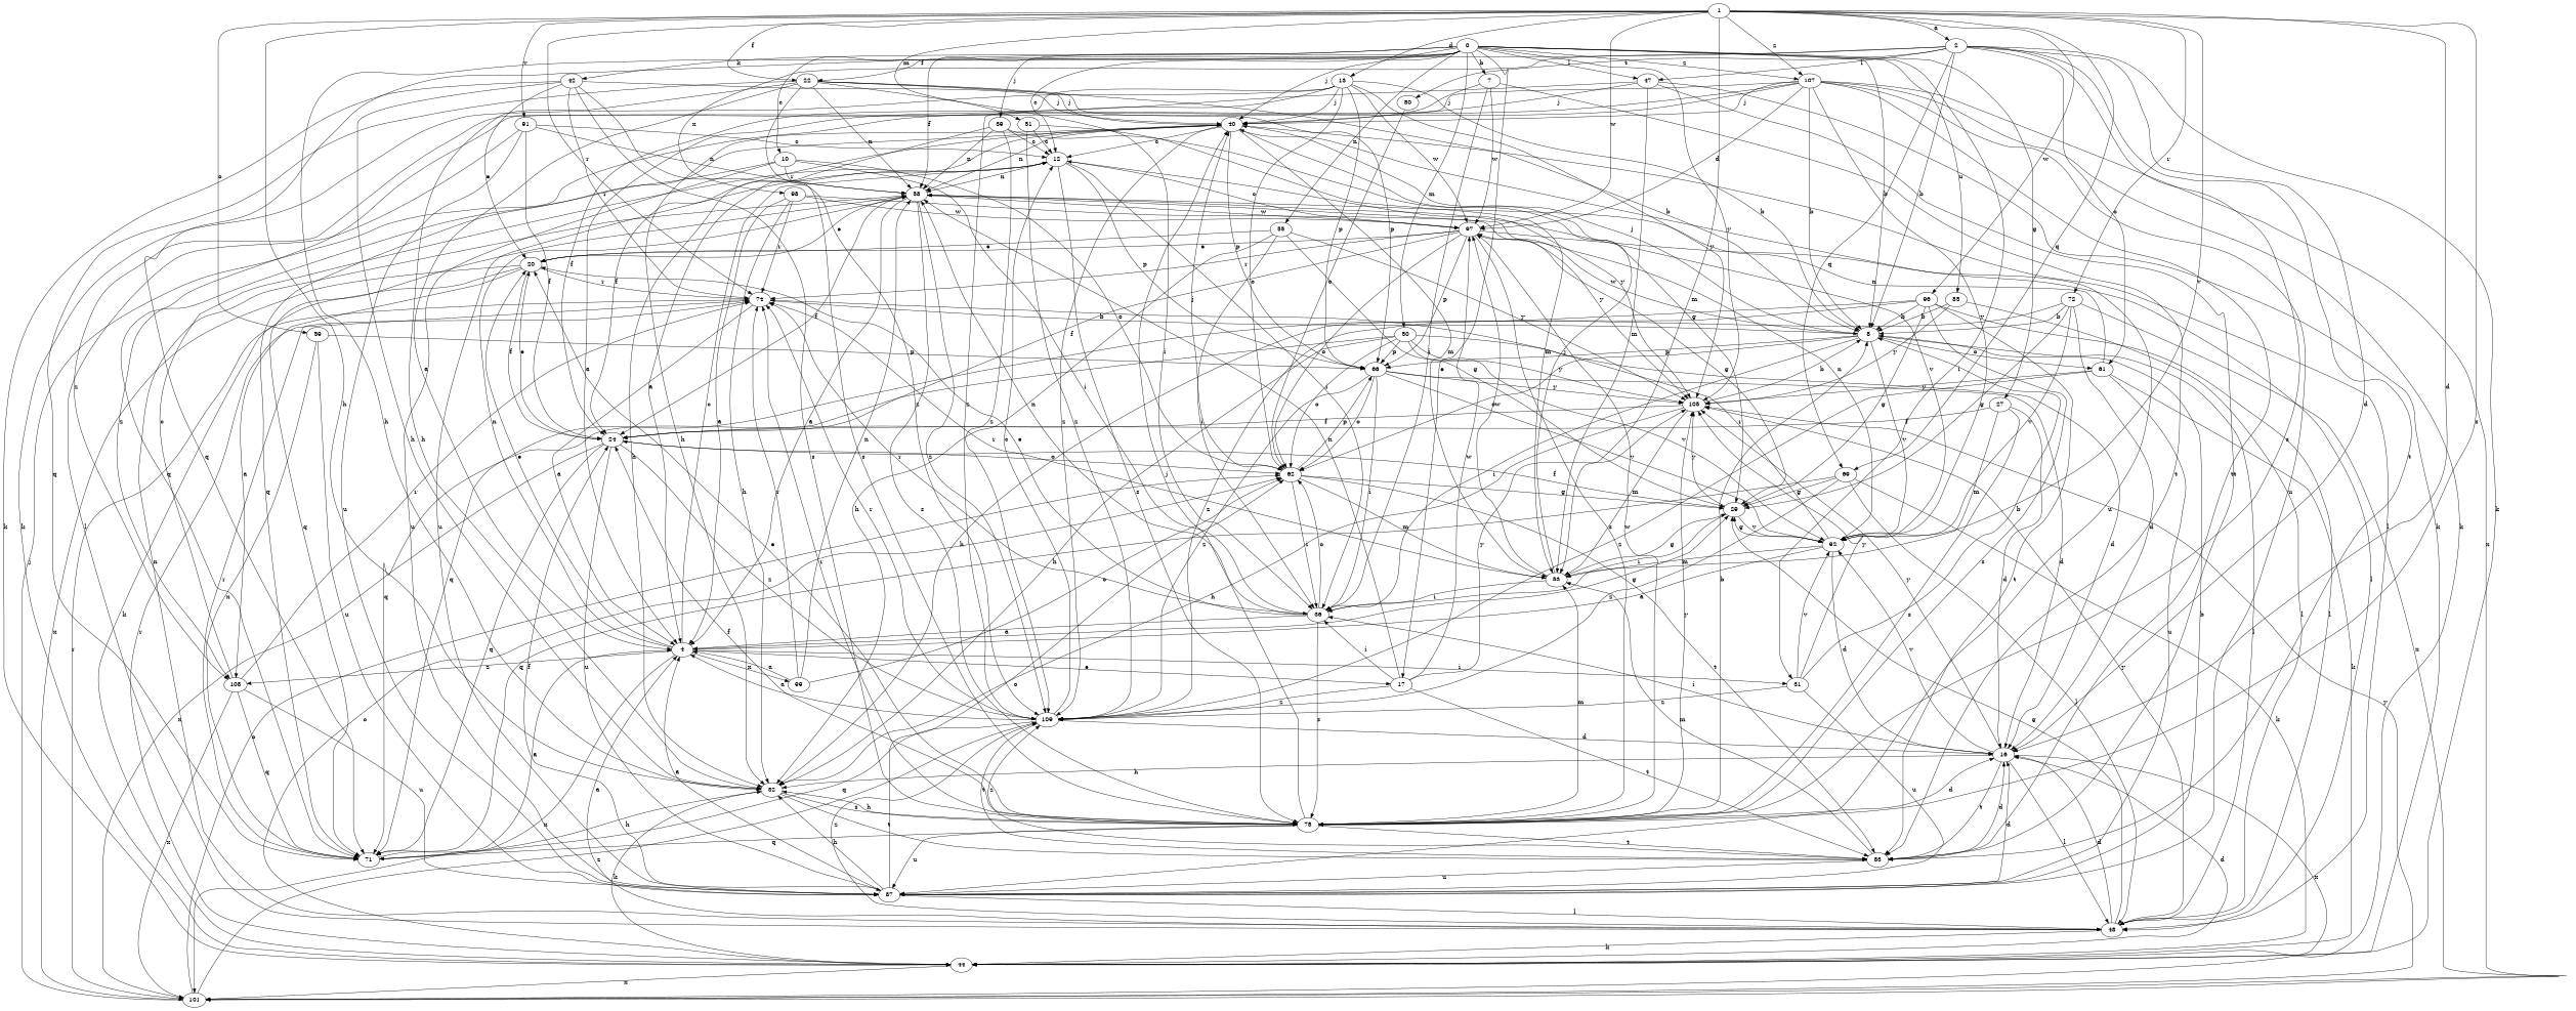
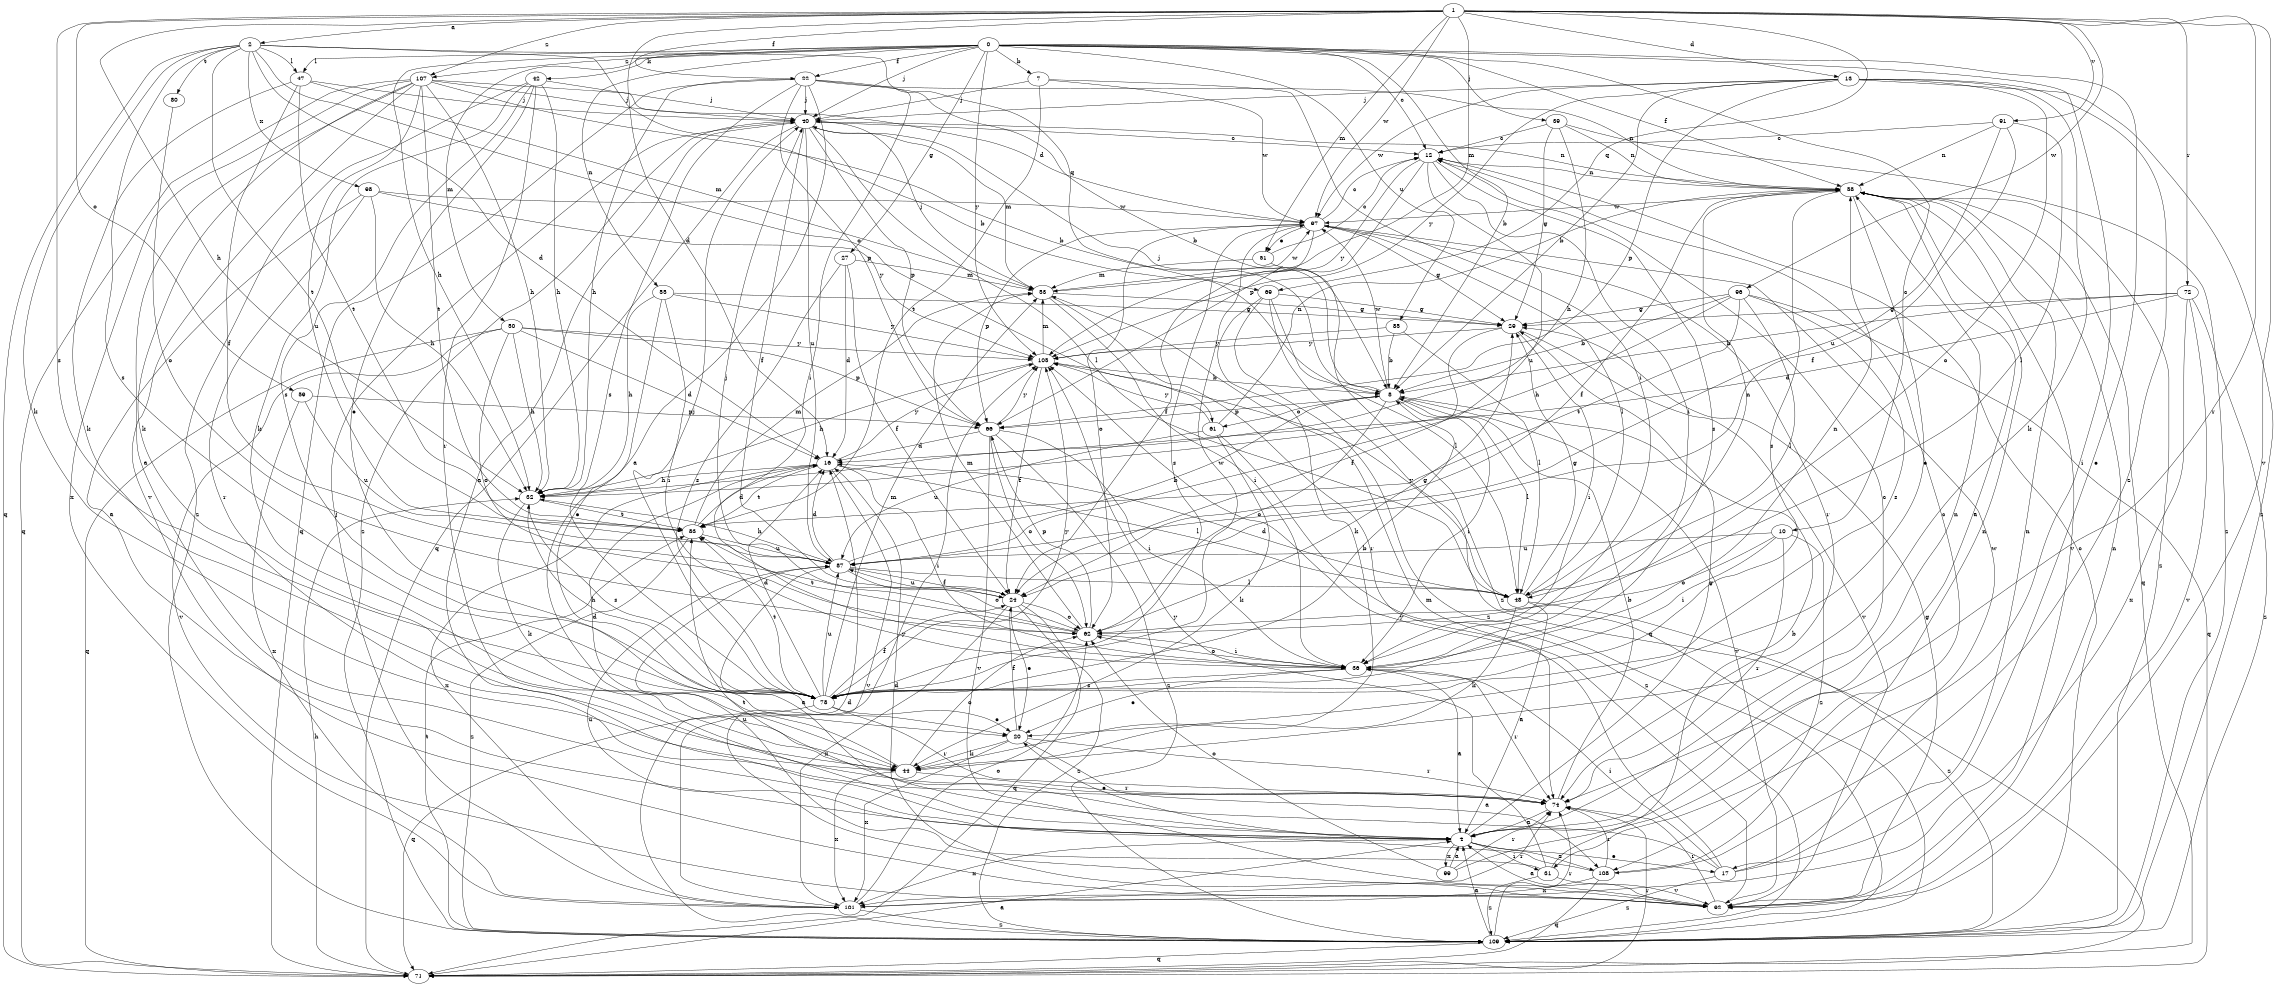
  strict digraph {
    0
    7
    8
    10
    12
    17
    22
    27
    32
    n10 [label=31]
    39
    40
    42
    47
    50
    55
    58
    85
    105
    107
    97
    83
    36
    92
    61
    48
    62
    66
    74
    108
    87
    78
    109
    71
    4
    16
    53
    24
    44
    29
    20
    101
    1
    2
    13
    51
    59
    69
    72
    91
    96
    80
    98
    99
    0 -> 7 [label=b]
    0 -> 8 [label=b]
    0 -> 10 [label=c]
    0 -> 12 [label=c]
    0 -> 17 [label=e]
    0 -> 22 [label=f]
    0 -> 27 [label=g]
    0 -> 32 [label=h]
    0 -> n10 [label=i]
    0 -> 39 [label=j]
    0 -> 40 [label=j]
    0 -> 42 [label=k]
    0 -> 47 [label=l]
    0 -> 50 [label=m]
    0 -> 55 [label=n]
    0 -> 58 [label=f]
    0 -> 85 [label=u]
    0 -> 105 [label=y]
    0 -> 107 [label=z]
    7 -> 40 [label=j]
    7 -> 97 [label=w]
    7 -> 83 [label=t]
    7 -> 36 [label=i]
    8 -> 40 [label=j]
    8 -> 97 [label=w]
    8 -> 36 [label=i]
    8 -> 92 [label=v]
    8 -> 61 [label=o]
    8 -> 48 [label=l]
    8 -> 62 [label=o]
    8 -> 66 [label=p]
    10 -> 36 [label=i]
    10 -> 62 [label=o]
-   10 -> 58 [label=r]
+   10 -> 74 [label=r]
    10 -> 108 [label=z]
    10 -> 87 [label=u]
    12 -> 58 [label=n]
    12 -> 105 [label=y]
    12 -> 36 [label=i]
    12 -> 66 [label=p]
    12 -> 87 [label=u]
    12 -> 78 [label=s]
    17 -> 58 [label=n]
    17 -> 105 [label=y]
    17 -> 97 [label=w]
    17 -> 83 [label=t]
    17 -> 36 [label=i]
    17 -> 109 [label=z]
    22 -> 8 [label=b]
    22 -> 32 [label=h]
    22 -> 40 [label=j]
    22 -> 58 [label=n]
    22 -> 36 [label=i]
    22 -> 66 [label=p]
    22 -> 78 [label=s]
    22 -> 71 [label=q]
    22 -> 4 [label=a]
    27 -> 78 [label=s]
    27 -> 16 [label=d]
    27 -> 53 [label=m]
    27 -> 24 [label=f]
    32 -> 83 [label=t]
    32 -> 78 [label=s]
    32 -> 44 [label=k]
    n10 -> 8 [label=b]
    n10 -> 105 [label=y]
    n10 -> 92 [label=v]
    n10 -> 87 [label=u]
    n10 -> 109 [label=z]
    39 -> 12 [label=c]
    39 -> 32 [label=h]
    39 -> 58 [label=n]
    39 -> 109 [label=z]
    39 -> 29 [label=g]
    40 -> 12 [label=c]
    40 -> 58 [label=n]
    40 -> 48 [label=l]
    40 -> 66 [label=p]
    40 -> 87 [label=u]
    40 -> 109 [label=z]
    40 -> 71 [label=q]
    40 -> 4 [label=a]
    40 -> 53 [label=m]
    40 -> 24 [label=f]
    42 -> 32 [label=h]
    42 -> 40 [label=j]
    42 -> 74 [label=r]
    42 -> 78 [label=s]
    42 -> 109 [label=z]
    42 -> 44 [label=k]
    42 -> 20 [label=e]
    47 -> 40 [label=j]
    47 -> 83 [label=t]
    47 -> 53 [label=m]
    47 -> 24 [label=f]
    47 -> 44 [label=k]
    50 -> 32 [label=h]
    50 -> 105 [label=y]
    50 -> 92 [label=v]
    50 -> 62 [label=o]
    50 -> 66 [label=p]
    50 -> 71 [label=q]
    50 -> 16 [label=d]
    55 -> 32 [label=h]
    55 -> 105 [label=y]
    55 -> 36 [label=i]
    55 -> 29 [label=g]
    55 -> 20 [label=e]
    58 -> 97 [label=w]
    58 -> 92 [label=v]
    58 -> 78 [label=s]
    58 -> 109 [label=z]
    58 -> 71 [label=q]
    58 -> 4 [label=a]
    58 -> 24 [label=f]
    58 -> 20 [label=e]
    85 -> 8 [label=b]
    85 -> 105 [label=y]
    85 -> 48 [label=l]
    105 -> 8 [label=b]
    105 -> 32 [label=h]
    105 -> 53 [label=m]
    105 -> 24 [label=f]
    107 -> 8 [label=b]
    107 -> 32 [label=h]
    107 -> 40 [label=j]
    107 -> 97 [label=d]
    107 -> 83 [label=t]
    107 -> 92 [label=v]
    107 -> 87 [label=u]
    107 -> 71 [label=q]
    107 -> 4 [label=a]
    107 -> 44 [label=k]
    107 -> 101 [label=x]
    97 -> 12 [label=c]
    97 -> 48 [label=l]
    97 -> 62 [label=o]
    97 -> 66 [label=p]
    97 -> 74 [label=r]
    97 -> 78 [label=s]
    97 -> 24 [label=f]
    97 -> 29 [label=g]
-   97 -> 20 [label=e]
+   97 -> 51 [label=e]
    83 -> 87 [label=u]
    83 -> 109 [label=z]
    83 -> 16 [label=d]
    83 -> 53 [label=m]
    36 -> 58 [label=n]
    36 -> 62 [label=o]
    36 -> 74 [label=r]
    36 -> 78 [label=s]
    36 -> 4 [label=a]
    36 -> 20 [label=e]
    92 -> 58 [label=n]
    92 -> 74 [label=r]
    92 -> 4 [label=a]
    92 -> 16 [label=d]
    92 -> 53 [label=m]
    92 -> 29 [label=g]
    61 -> 58 [label=n]
    61 -> 105 [label=y]
    61 -> 87 [label=u]
    61 -> 109 [label=z]
    61 -> 44 [label=k]
    48 -> 58 [label=n]
    48 -> 105 [label=y]
    48 -> 109 [label=z]
    48 -> 4 [label=a]
    48 -> 16 [label=d]
    48 -> 44 [label=k]
    48 -> 29 [label=g]
    62 -> 40 [label=j]
    62 -> 83 [label=t]
    62 -> 36 [label=i]
    62 -> 66 [label=p]
    62 -> 53 [label=m]
    62 -> 29 [label=g]
    66 -> 105 [label=y]
    66 -> 36 [label=i]
    66 -> 92 [label=v]
    66 -> 62 [label=o]
    66 -> 109 [label=z]
    66 -> 16 [label=d]
    74 -> 8 [label=b]
    74 -> 4 [label=a]
    108 -> 12 [label=c]
    108 -> 74 [label=r]
    108 -> 87 [label=u]
    108 -> 71 [label=q]
    108 -> 101 [label=x]
    87 -> 8 [label=b]
    87 -> 32 [label=h]
    87 -> 48 [label=l]
    87 -> 62 [label=o]
    87 -> 4 [label=a]
    87 -> 16 [label=d]
    87 -> 24 [label=f]
    78 -> 8 [label=b]
    78 -> 32 [label=h]
    78 -> 40 [label=j]
    78 -> 105 [label=y]
    78 -> 97 [label=w]
    78 -> 83 [label=t]
    78 -> 74 [label=r]
    78 -> 87 [label=u]
    78 -> 71 [label=q]
    78 -> 16 [label=d]
    78 -> 53 [label=m]
    78 -> 24 [label=f]
    78 -> 20 [label=e]
    109 -> 12 [label=c]
    109 -> 83 [label=t]
    109 -> 74 [label=r]
    109 -> 71 [label=q]
    109 -> 4 [label=a]
    109 -> 16 [label=d]
    71 -> 32 [label=h]
    71 -> 74 [label=r]
    71 -> 4 [label=a]
    4 -> 12 [label=c]
    4 -> 17 [label=e]
    4 -> n10 [label=i]
    4 -> 58 [label=n]
    4 -> 108 [label=z]
    4 -> 29 [label=g]
    4 -> 20 [label=e]
    4 -> 101 [label=x]
    4 -> 99 [label=x]
    16 -> 32 [label=h]
    16 -> 105 [label=y]
    16 -> 83 [label=t]
    16 -> 36 [label=i]
    16 -> 92 [label=v]
    16 -> 48 [label=l]
    16 -> 101 [label=x]
    53 -> 40 [label=j]
    53 -> 97 [label=w]
    53 -> 36 [label=i]
    53 -> 74 [label=r]
    53 -> 29 [label=g]
    24 -> 62 [label=o]
    24 -> 87 [label=u]
    24 -> 109 [label=z]
    24 -> 71 [label=q]
    24 -> 20 [label=e]
    24 -> 101 [label=x]
    44 -> 62 [label=o]
    44 -> 74 [label=r]
    44 -> 16 [label=d]
    44 -> 101 [label=x]
    29 -> 105 [label=y]
    29 -> 36 [label=i]
    29 -> 92 [label=v]
    29 -> 24 [label=f]
    20 -> 74 [label=r]
    20 -> 108 [label=a]
    20 -> 24 [label=f]
    20 -> 44 [label=k]
    20 -> 101 [label=x]
    101 -> 40 [label=j]
    101 -> 105 [label=y]
    101 -> 62 [label=o]
    101 -> 74 [label=r]
    101 -> 109 [label=z]
    1 -> 22 [label=f]
    1 -> 32 [label=h]
    1 -> 107 [label=z]
    1 -> 97 [label=w]
    1 -> 92 [label=v]
    1 -> 74 [label=r]
    1 -> 78 [label=s]
    1 -> 16 [label=d]
    1 -> 53 [label=m]
    1 -> 2 [label=a]
    1 -> 13 [label=d]
    1 -> 51 [label=m]
    1 -> 59 [label=o]
    1 -> 69 [label=q]
    1 -> 72 [label=r]
    1 -> 91 [label=v]
    1 -> 96 [label=w]
    2 -> 8 [label=b]
    2 -> 47 [label=l]
    2 -> 83 [label=t]
    2 -> 61 [label=o]
    2 -> 78 [label=s]
    2 -> 71 [label=q]
    2 -> 16 [label=d]
    2 -> 44 [label=k]
    2 -> 69 [label=q]
    2 -> 80 [label=t]
    2 -> 98 [label=x]
    13 -> 8 [label=b]
    13 -> 40 [label=j]
    13 -> 105 [label=y]
    13 -> 97 [label=w]
    13 -> 62 [label=o]
    13 -> 66 [label=p]
    13 -> 108 [label=z]
    13 -> 109 [label=z]
    13 -> 44 [label=k]
    51 -> 12 [label=c]
    51 -> 109 [label=z]
    51 -> 53 [label=m]
    59 -> 66 [label=p]
    59 -> 87 [label=u]
-   59 -> 71 [label=x]
+   59 -> 101 [label=x]
    69 -> 48 [label=l]
    69 -> 109 [label=z]
    69 -> 71 [label=q]
    69 -> 44 [label=k]
    69 -> 29 [label=g]
    72 -> 8 [label=b]
    72 -> 92 [label=v]
    72 -> 109 [label=z]
    72 -> 16 [label=d]
    72 -> 29 [label=g]
    72 -> 101 [label=x]
    91 -> 12 [label=c]
    91 -> 58 [label=n]
    91 -> 48 [label=l]
    91 -> 87 [label=u]
    91 -> 24 [label=f]
    96 -> 8 [label=b]
    96 -> 32 [label=h]
    96 -> 83 [label=t]
    96 -> 48 [label=l]
    96 -> 78 [label=s]
    96 -> 71 [label=q]
    96 -> 29 [label=g]
    80 -> 62 [label=o]
    98 -> 32 [label=h]
    98 -> 105 [label=y]
    98 -> 97 [label=w]
    98 -> 74 [label=r]
    98 -> 4 [label=a]
    99 -> 58 [label=n]
    99 -> 62 [label=o]
    99 -> 74 [label=r]
    99 -> 4 [label=a]
  }
